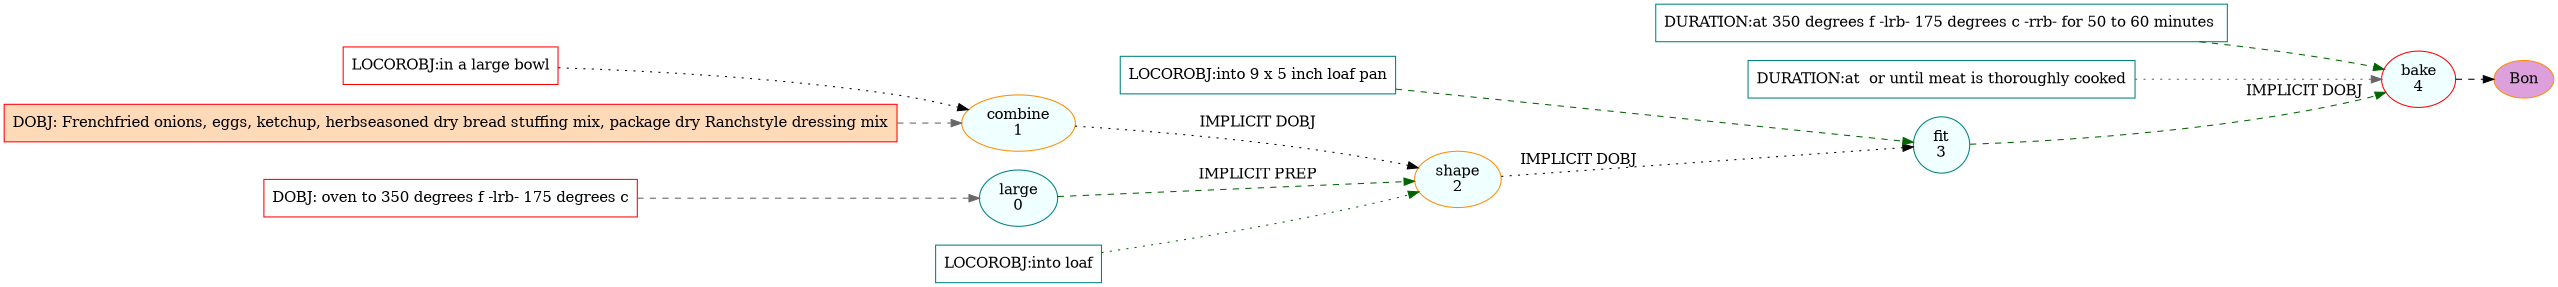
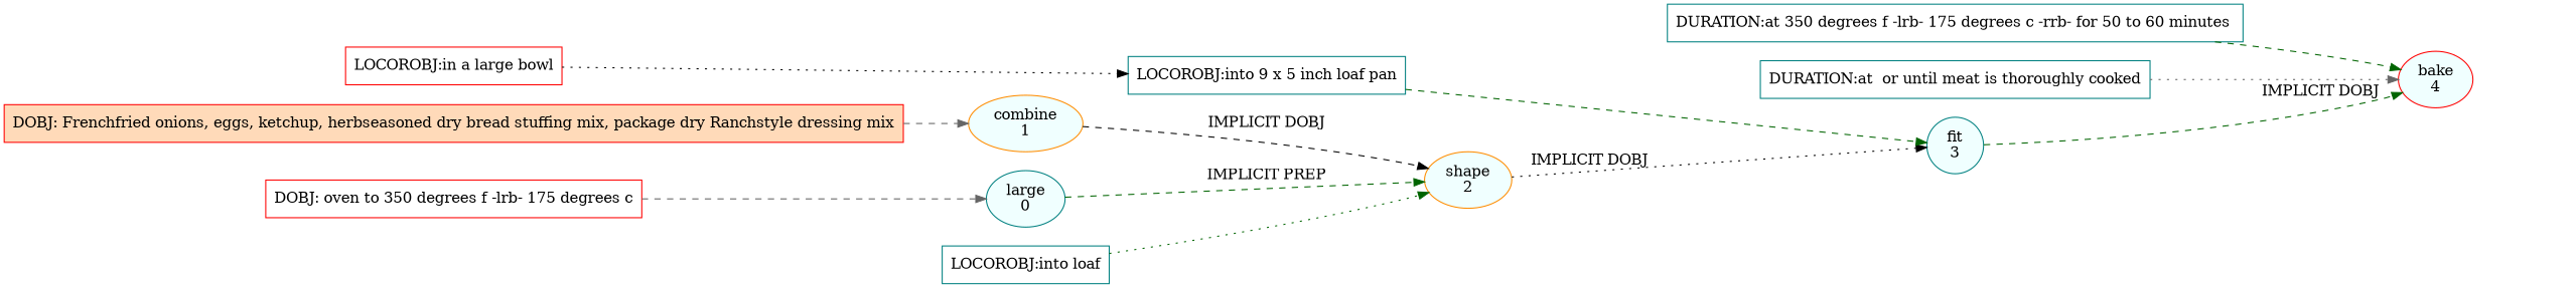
  digraph {
    rankdir=LR
    node [color=teal fillcolor=white shape=box style=filled]
    edge [color=darkgreen style=dashed]
    n1 [fillcolor=azure label="large\n0" shape=oval]
    n2 [color=darkorange fillcolor=azure label="shape\n2" shape=oval]
    n3 [fillcolor=azure label="fit\n3" shape=oval]
    n4 [color=darkorange fillcolor=azure label="combine\n1" shape=oval]
    n5 [color=red fillcolor=azure label="bake\n4" shape=oval]
-   n6 [color=darkorange fillcolor=plum label=Bon shape=oval]
    n7 [color=red label="DOBJ: oven to 350 degrees f -lrb- 175 degrees c"]
    n8 [color=red fillcolor=peachpuff label="DOBJ: Frenchfried onions, eggs, ketchup, herbseasoned dry bread stuffing mix, package dry Ranchstyle dressing mix"]
    n9 [color=red label="LOCOROBJ:in a large bowl"]
    n10 [label="LOCOROBJ:into loaf"]
    n11 [label="LOCOROBJ:into 9 x 5 inch loaf pan"]
    n12 [label="DURATION:at 350 degrees f -lrb- 175 degrees c -rrb- for 50 to 60 minutes "]
    n13 [label="DURATION:at  or until meat is thoroughly cooked"]
    n1 -> n2 [label="IMPLICIT PREP"]
    n2 -> n3 [color=black label="IMPLICIT DOBJ" style=dotted]
    n3 -> n5 [label="IMPLICIT DOBJ"]
-   n4 -> n2 [color=black label="IMPLICIT DOBJ" style=dotted]
-   n5 -> n6 [color=black]
+   n4 -> n2 [color=black label="IMPLICIT DOBJ"]
    n7 -> n1 [color=gray40]
    n8 -> n4 [color=gray40]
-   n9 -> n4 [color=black style=dotted]
+   n9 -> n11 [color=black style=dotted]
    n10 -> n2 [style=dotted]
    n11 -> n3
    n12 -> n5
    n13 -> n5 [color=gray40 style=dotted]
  }
